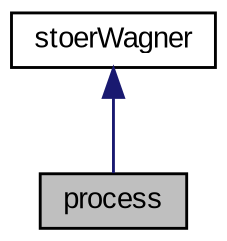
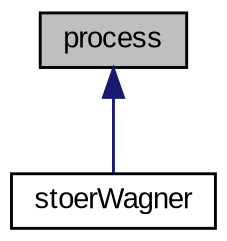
  digraph {
    rankdir=TB
    fontname="Liberation Sans"
    node [color=black fontname="Liberation Sans" fontsize=10 shape=record style=filled]
    n1 [fillcolor=grey75 fontcolor=black height=0.2 label=process width=0.4]
    n2 [fillcolor=white height=0.2 label=stoerWagner width=0.4]
-   n2 -> n1 [color=midnightblue dir=back fontname="Liberation Sans" fontsize=10 labelfontname=Helvetica labelfontsize=10 style=solid]
+   n1 -> n2 [color=midnightblue dir=back fontname="Liberation Sans" fontsize=10 labelfontname=Helvetica labelfontsize=10 style=solid]
  }
